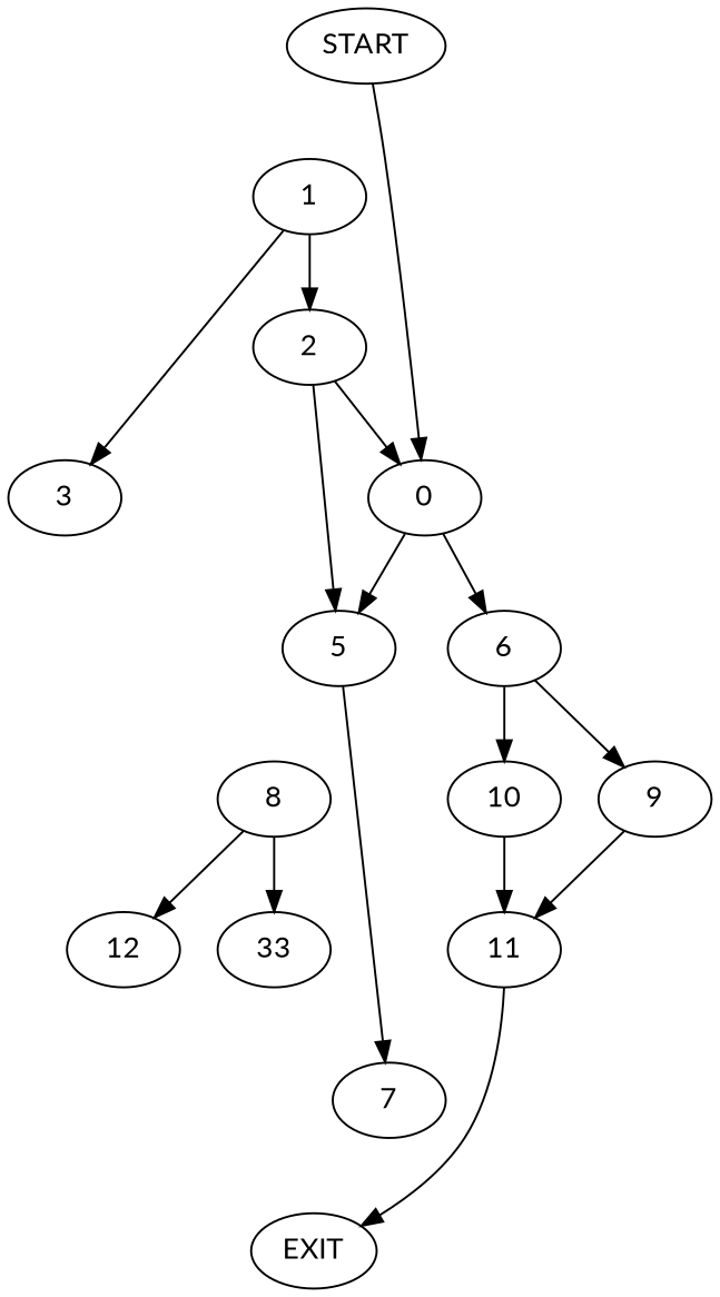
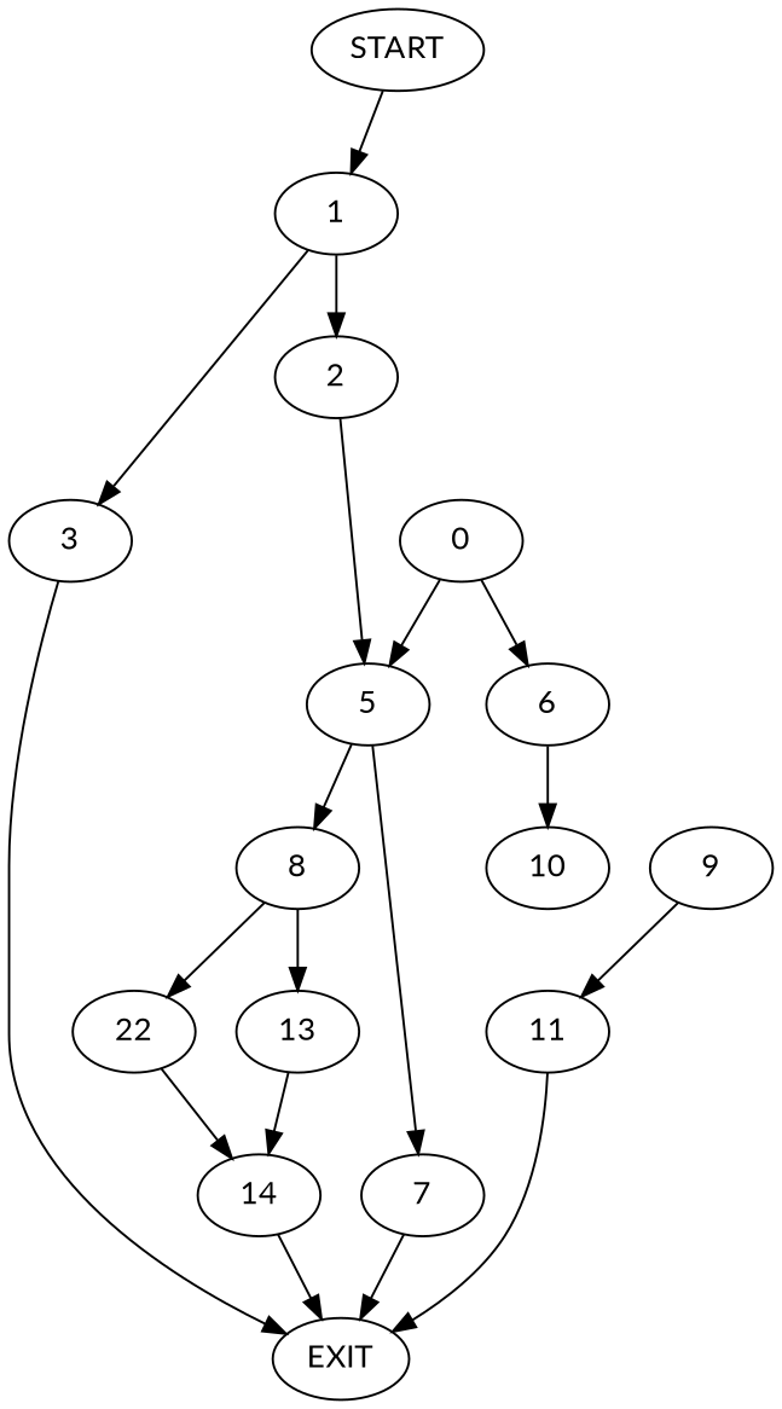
  digraph {
    fontname=Lato
    node [fontname=Lato]
    edge [fontname=Lato]
    n1 [label=START]
    1
    2
    3
    n5 [label=EXIT]
    n6 [label=0]
    5
    6
    7
    8
    9
    10
-   12
-   13 [label=33]
+   12 [label=22]
+   13
    11
-   n1 -> n6
+   14
+   n1 -> 1
    1 -> 2
    1 -> 3
-   2 -> n6
    2 -> 5
+   3 -> n5
    n6 -> 5
    n6 -> 6
    5 -> 7
-   6 -> 9
+   5 -> 8
    6 -> 10
+   7 -> n5
    8 -> 12
    8 -> 13
    9 -> 11
-   10 -> 11
+   12 -> 14
+   13 -> 14
    11 -> n5
+   14 -> n5
  }
